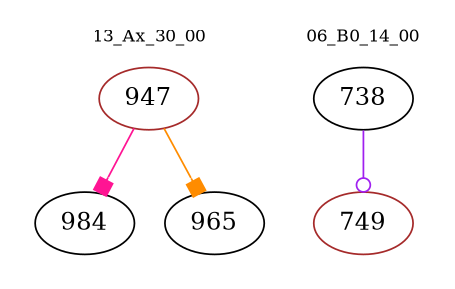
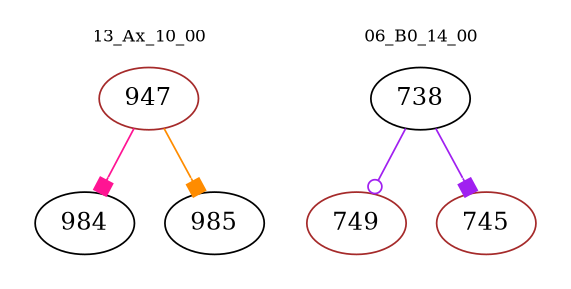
  digraph {
    node [color=brown]
    edge [arrowhead=box color=purple]
    n1 [label=947]
    n2 [color=black label=984]
-   n3 [color=black label=965]
+   n3 [color=black label=985]
    n4 [color=black label=738]
    n5 [label=749]
+   n6 [label=745]
    subgraph cluster_1 {
      color=white
      fontsize=10
-     label="13_Ax_30_00"
+     label="13_Ax_10_00"
      n1
      n2
      n3
    }
    subgraph cluster_2 {
      color=white
      fontsize=10
      label="06_B0_14_00"
      n4
      n5
+     n6
    }
    n1 -> n2 [color=deeppink]
    n1 -> n3 [color=darkorange]
    n4 -> n5 [arrowhead=odot]
+   n4 -> n6
  }
